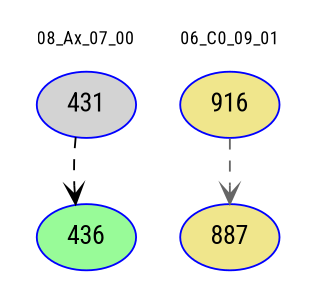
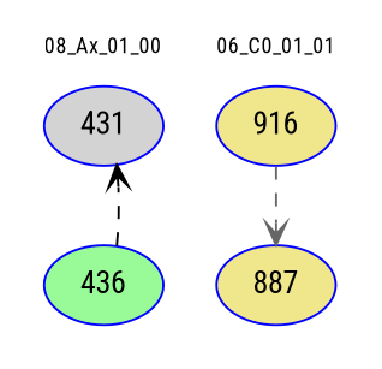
  digraph {
    fontname="Roboto Condensed"
    node [color=blue fillcolor=khaki fontname="Roboto Condensed" style=filled]
    edge [arrowhead=vee fontname="Roboto Condensed" style=dashed]
    n1 [fillcolor=lightgrey label=431]
    n2 [fillcolor=palegreen label=436]
    n3 [label=916]
    n4 [label=887]
    subgraph cluster_1 {
      color=white
      fontsize=10
-     label="08_Ax_07_00"
+     label="08_Ax_01_00"
      n1
      n2
    }
    subgraph cluster_2 {
      color=white
      fontsize=10
-     label="06_C0_09_01"
+     label="06_C0_01_01"
      n3
      n4
    }
-   n1 -> n2 [color=black]
+   n2 -> n1 [color=black]
    n3 -> n4 [color=gray40]
  }
